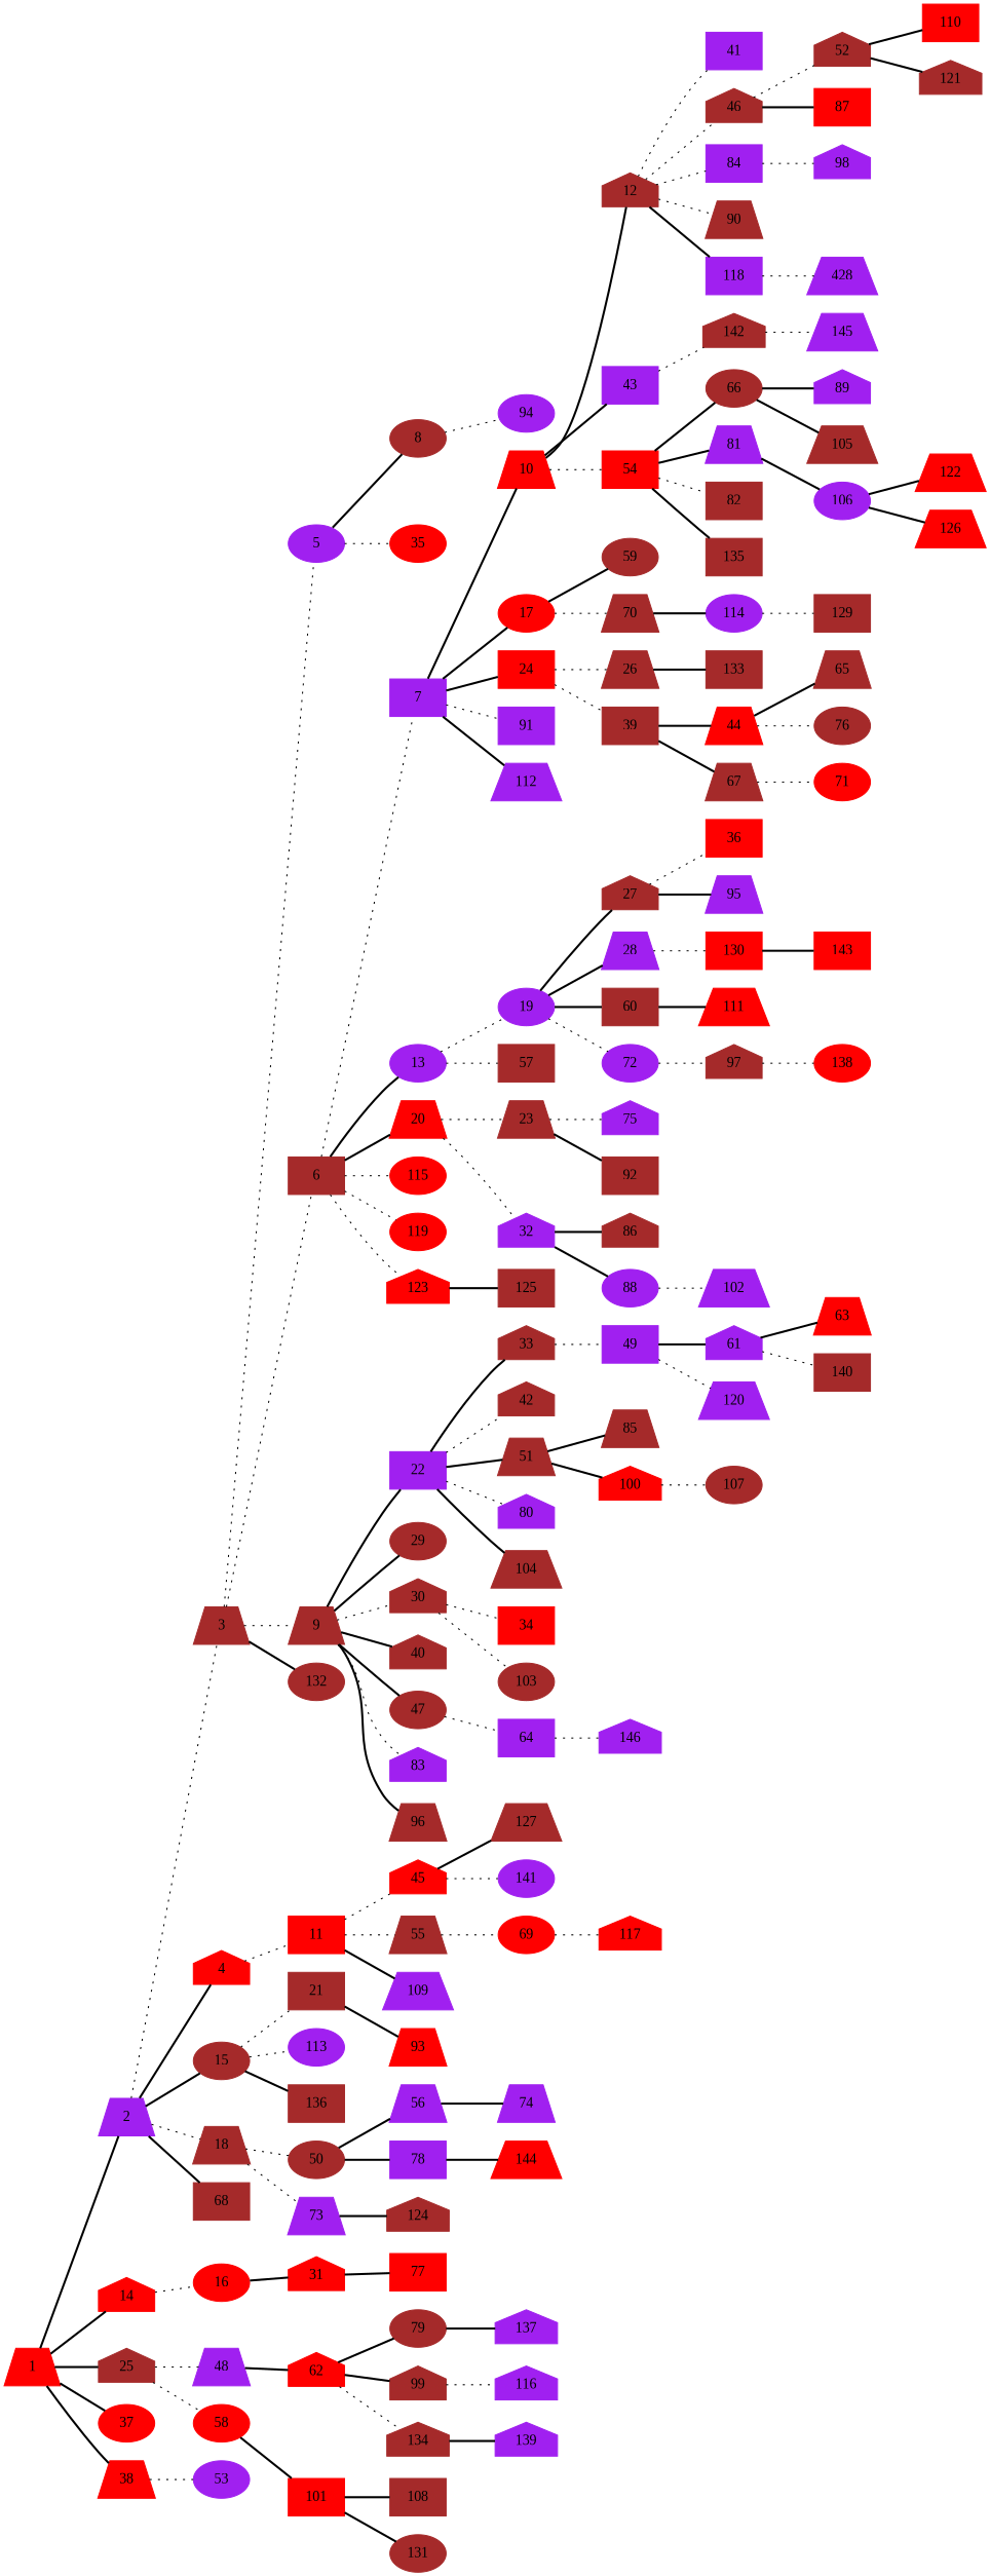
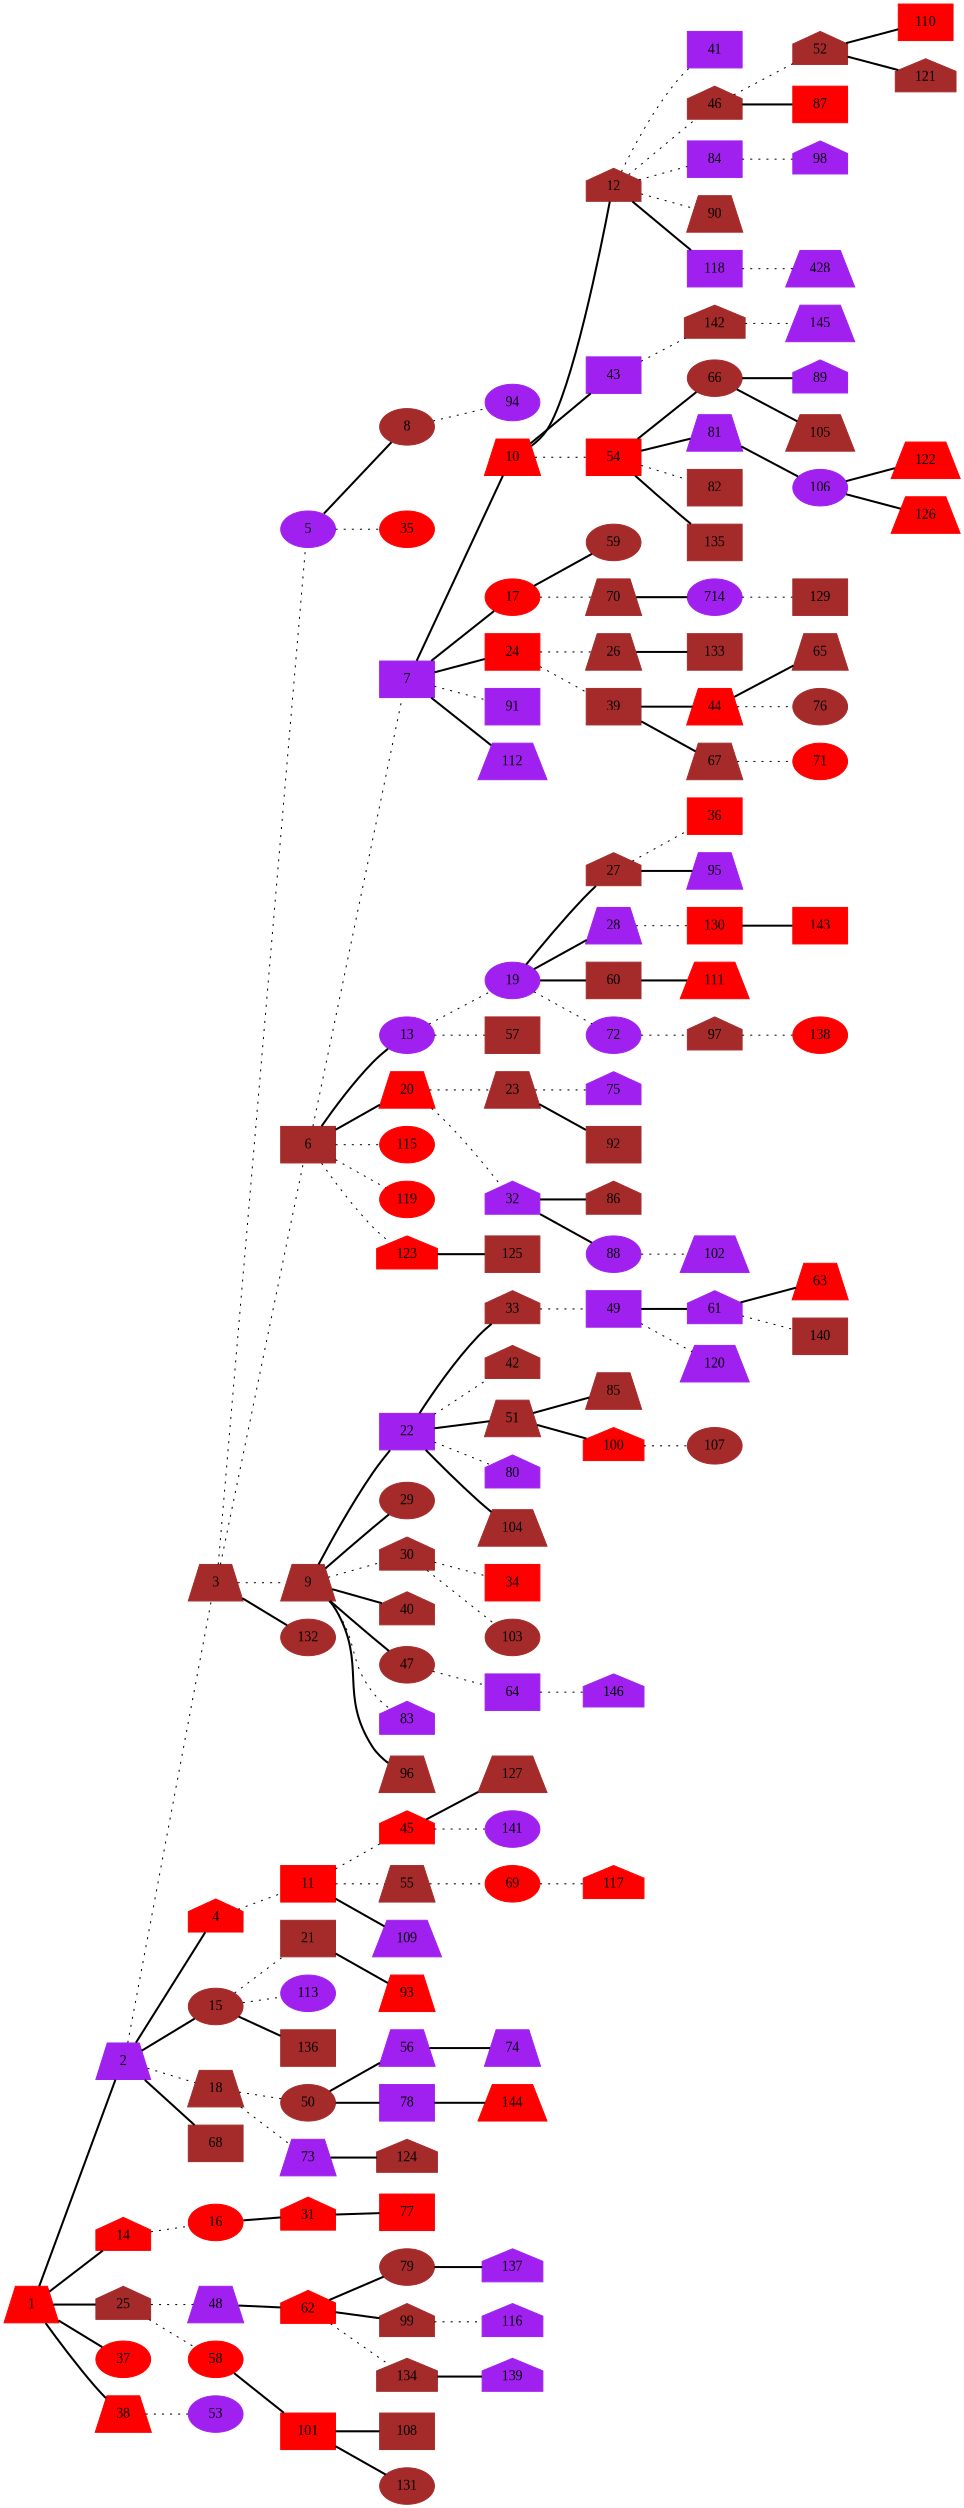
  graph {
    fontname="Liberation Serif"
    rankdir=LR
    node [color=brown fontname="Liberation Serif" shape=trapezium style=filled]
    edge [fontname="Liberation Serif" style=bold]
    1 [color=red]
    2 [color=purple]
    14 [color=red shape=house]
    25 [shape=house]
    37 [color=red shape=ellipse]
    38 [color=red]
    3
    4 [color=red shape=house]
    15 [shape=ellipse]
    18
    68 [shape=box]
    16 [color=red shape=ellipse]
    48 [color=purple]
    58 [color=red shape=ellipse]
    53 [color=purple shape=ellipse]
    5 [color=purple shape=ellipse]
    6 [shape=box]
    9
    132 [shape=ellipse]
    11 [color=red shape=box]
    21 [shape=box]
    113 [color=purple shape=ellipse]
    136 [shape=box]
    50 [shape=ellipse]
    73 [color=purple]
    8 [shape=ellipse]
    35 [color=red shape=ellipse]
    7 [color=purple shape=box]
    13 [color=purple shape=ellipse]
    20 [color=red]
    115 [color=red shape=ellipse]
    119 [color=red shape=ellipse]
    123 [color=red shape=house]
    22 [color=purple shape=box]
    29 [shape=ellipse]
    30 [shape=house]
    40 [shape=house]
    47 [shape=ellipse]
    83 [color=purple shape=house]
    96
    45 [color=red shape=house]
    55
    109 [color=purple]
    94 [color=purple shape=ellipse]
    10 [color=red]
    17 [color=red shape=ellipse]
    24 [color=red shape=box]
    91 [color=purple shape=box]
    112 [color=purple]
    19 [color=purple shape=ellipse]
    57 [shape=box]
    23
    32 [color=purple shape=house]
    125 [shape=box]
    12 [shape=house]
    43 [color=purple shape=box]
    54 [color=red shape=box]
    59 [shape=ellipse]
    70
    26
    39 [shape=box]
    33 [shape=house]
    42 [shape=house]
    51
    80 [color=purple shape=house]
    104
    34 [color=red shape=box]
    103 [shape=ellipse]
    64 [color=purple shape=box]
    41 [color=purple shape=box]
    46 [shape=house]
    84 [color=purple shape=box]
    90
    118 [color=purple shape=box]
    142 [shape=house]
    66 [shape=ellipse]
    81 [color=purple]
    82 [shape=box]
    135 [shape=box]
    127
    141 [color=purple shape=ellipse]
    69 [color=red shape=ellipse]
    52 [shape=house]
    87 [color=red shape=box]
    98 [color=purple shape=house]
    n86 [color=purple label=428]
    27 [shape=house]
    28 [color=purple]
    60 [shape=box]
    72 [color=purple shape=ellipse]
    31 [color=red shape=house]
    93 [color=red]
    77 [color=red shape=box]
-   114 [color=purple shape=ellipse]
+   114 [color=purple shape=ellipse label=714]
    56 [color=purple]
    78 [color=purple shape=box]
    124 [shape=house]
    36 [color=red shape=box]
    95 [color=purple]
    130 [color=red shape=box]
    111 [color=red]
    97 [shape=house]
    75 [color=purple shape=house]
    92 [shape=box]
    86 [shape=house]
    88 [color=purple shape=ellipse]
    49 [color=purple shape=box]
    85
    100 [color=red shape=house]
    133 [shape=box]
    44 [color=red]
    67
    62 [color=red shape=house]
    101 [color=red shape=box]
    143 [color=red shape=box]
    102 [color=purple]
    61 [color=purple shape=house]
    120 [color=purple]
    65
    76 [shape=ellipse]
    71 [color=red shape=ellipse]
    145 [color=purple]
    110 [color=red shape=box]
    121 [shape=house]
    146 [color=purple shape=house]
    79 [shape=ellipse]
    99 [shape=house]
    134 [shape=house]
    63 [color=red]
    140 [shape=box]
    74 [color=purple]
    144 [color=red]
    107 [shape=ellipse]
    89 [color=purple shape=house]
    105
    106 [color=purple shape=ellipse]
    117 [color=red shape=house]
    108 [shape=box]
    131 [shape=ellipse]
    137 [color=purple shape=house]
    116 [color=purple shape=house]
    139 [color=purple shape=house]
    129 [shape=box]
    138 [color=red shape=ellipse]
    122 [color=red]
    126 [color=red]
    1 -- 2
    1 -- 14
    1 -- 25
    1 -- 37
    1 -- 38
    2 -- 3 [style=dotted]
    2 -- 4
    2 -- 15
    2 -- 18 [style=dotted]
    2 -- 68
    14 -- 16 [style=dotted]
    25 -- 48 [style=dotted]
    25 -- 58 [style=dotted]
    38 -- 53 [style=dotted]
    3 -- 5 [style=dotted]
    3 -- 6 [style=dotted]
    3 -- 9 [style=dotted]
    3 -- 132
    4 -- 11 [style=dotted]
    15 -- 21 [style=dotted]
    15 -- 113 [style=dotted]
    15 -- 136
    18 -- 50 [style=dotted]
    18 -- 73 [style=dotted]
    16 -- 31
    48 -- 62
    58 -- 101
    5 -- 8
    5 -- 35 [style=dotted]
    6 -- 7 [style=dotted]
    6 -- 13
    6 -- 20
    6 -- 115 [style=dotted]
    6 -- 119 [style=dotted]
    6 -- 123 [style=dotted]
    9 -- 22
    9 -- 29
    9 -- 30 [style=dotted]
    9 -- 40
    9 -- 47
    9 -- 83 [style=dotted]
    9 -- 96
    11 -- 45 [style=dotted]
    11 -- 55 [style=dotted]
    11 -- 109
    21 -- 93
    50 -- 56
    50 -- 78
    73 -- 124
    8 -- 94 [style=dotted]
    7 -- 10
    7 -- 17
    7 -- 24
    7 -- 91 [style=dotted]
    7 -- 112
    13 -- 19 [style=dotted]
    13 -- 57 [style=dotted]
    20 -- 23 [style=dotted]
    20 -- 32 [style=dotted]
    123 -- 125
    22 -- 33
    22 -- 42 [style=dotted]
    22 -- 51
    22 -- 80 [style=dotted]
    22 -- 104
    30 -- 34 [style=dotted]
    30 -- 103 [style=dotted]
    47 -- 64 [style=dotted]
    45 -- 127
    45 -- 141 [style=dotted]
    55 -- 69 [style=dotted]
    10 -- 12
    10 -- 43
    10 -- 54 [style=dotted]
    17 -- 59
    17 -- 70 [style=dotted]
    24 -- 26 [style=dotted]
    24 -- 39 [style=dotted]
    19 -- 27
    19 -- 28
    19 -- 60
    19 -- 72 [style=dotted]
    23 -- 75 [style=dotted]
    23 -- 92
    32 -- 86
    32 -- 88
    12 -- 41 [style=dotted]
    12 -- 46 [style=dotted]
    12 -- 84 [style=dotted]
    12 -- 90 [style=dotted]
    12 -- 118
    43 -- 142 [style=dotted]
    54 -- 66
    54 -- 81
    54 -- 82 [style=dotted]
    54 -- 135
    70 -- 114
    26 -- 133
    39 -- 44
    39 -- 67
    33 -- 49 [style=dotted]
    51 -- 85
    51 -- 100
    64 -- 146 [style=dotted]
    46 -- 52 [style=dotted]
    46 -- 87
    84 -- 98 [style=dotted]
    118 -- n86 [style=dotted]
    142 -- 145 [style=dotted]
    66 -- 89
    66 -- 105
    81 -- 106
    69 -- 117 [style=dotted]
    52 -- 110
    52 -- 121
    27 -- 36 [style=dotted]
    27 -- 95
    28 -- 130 [style=dotted]
    60 -- 111
    72 -- 97 [style=dotted]
    31 -- 77
    114 -- 129 [style=dotted]
    56 -- 74
    78 -- 144
    130 -- 143
    97 -- 138 [style=dotted]
    88 -- 102 [style=dotted]
    49 -- 61
    49 -- 120 [style=dotted]
    100 -- 107 [style=dotted]
    44 -- 65
    44 -- 76 [style=dotted]
    67 -- 71 [style=dotted]
    62 -- 79
    62 -- 99
    62 -- 134 [style=dotted]
    101 -- 108
    101 -- 131
    61 -- 63
    61 -- 140 [style=dotted]
    79 -- 137
    99 -- 116 [style=dotted]
    134 -- 139
    106 -- 122
    106 -- 126
  }
